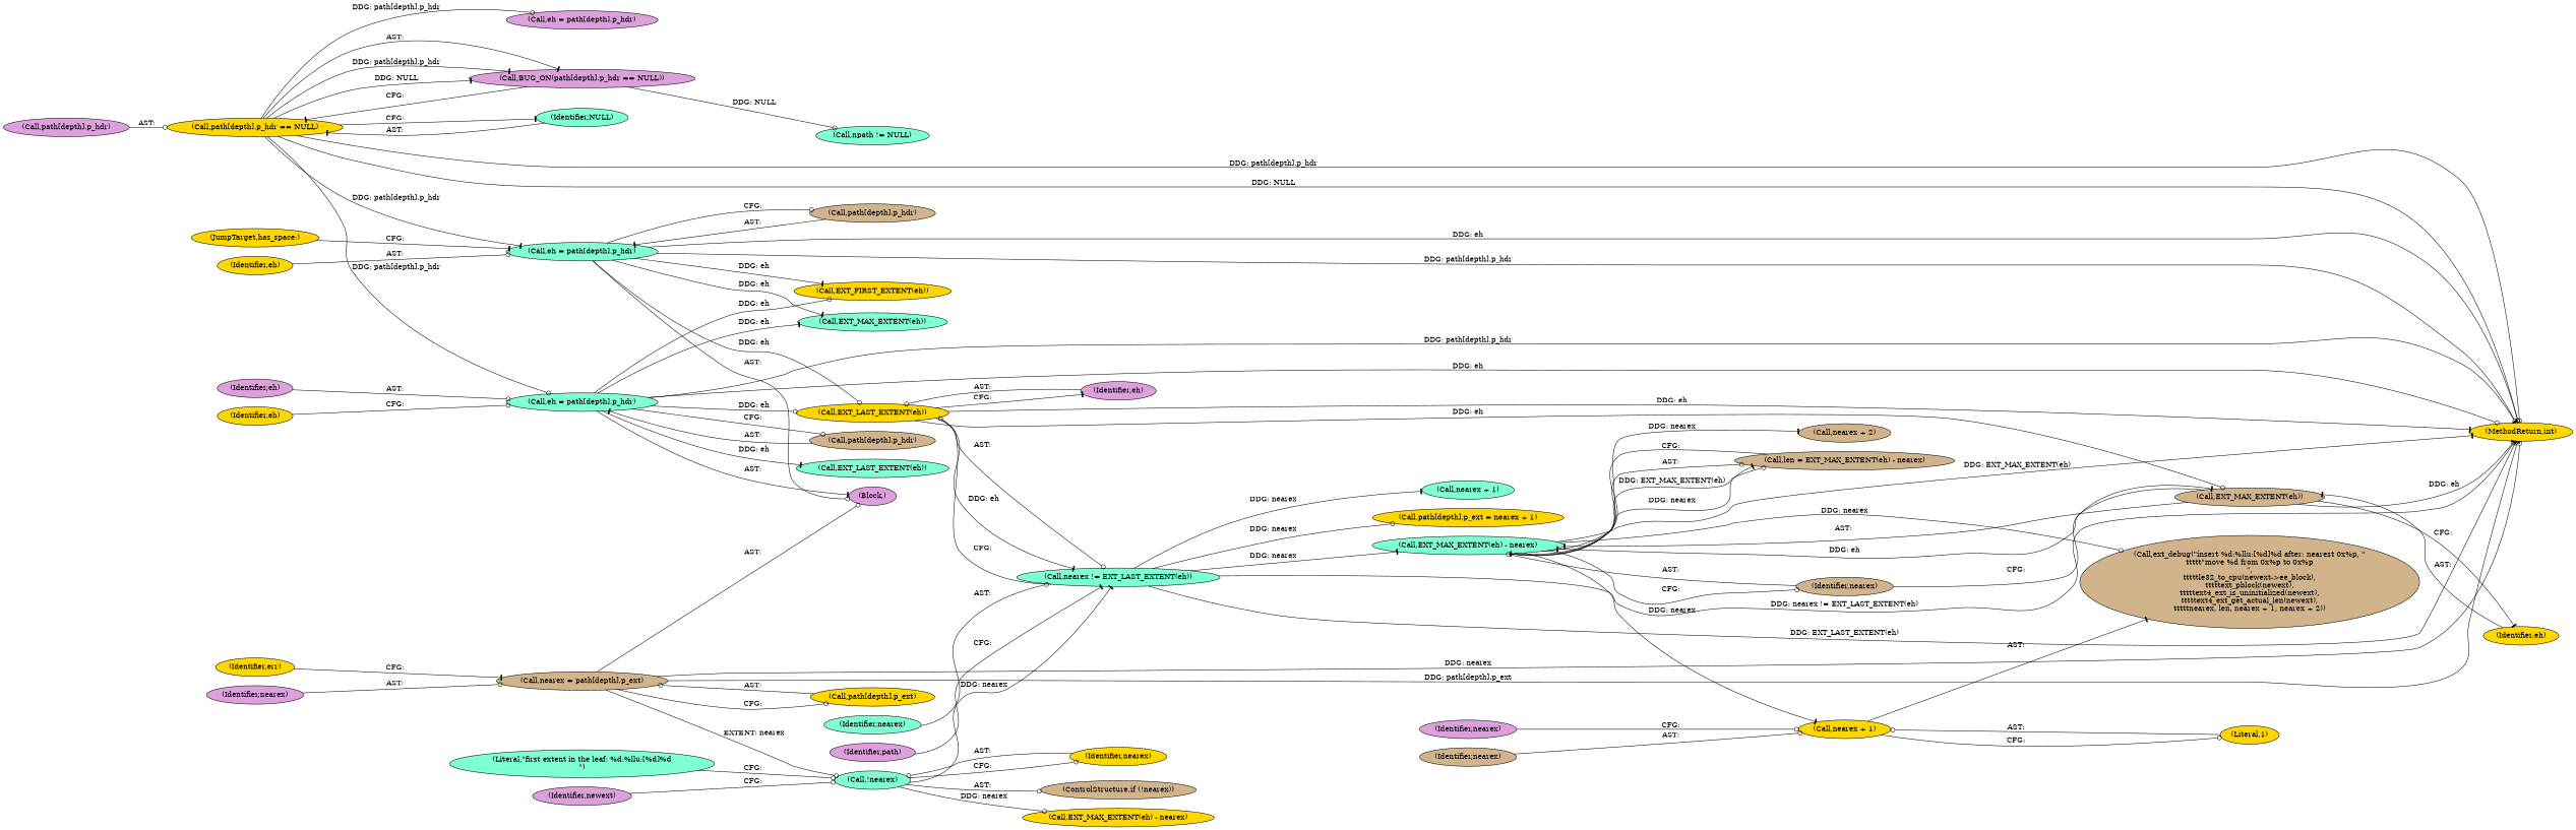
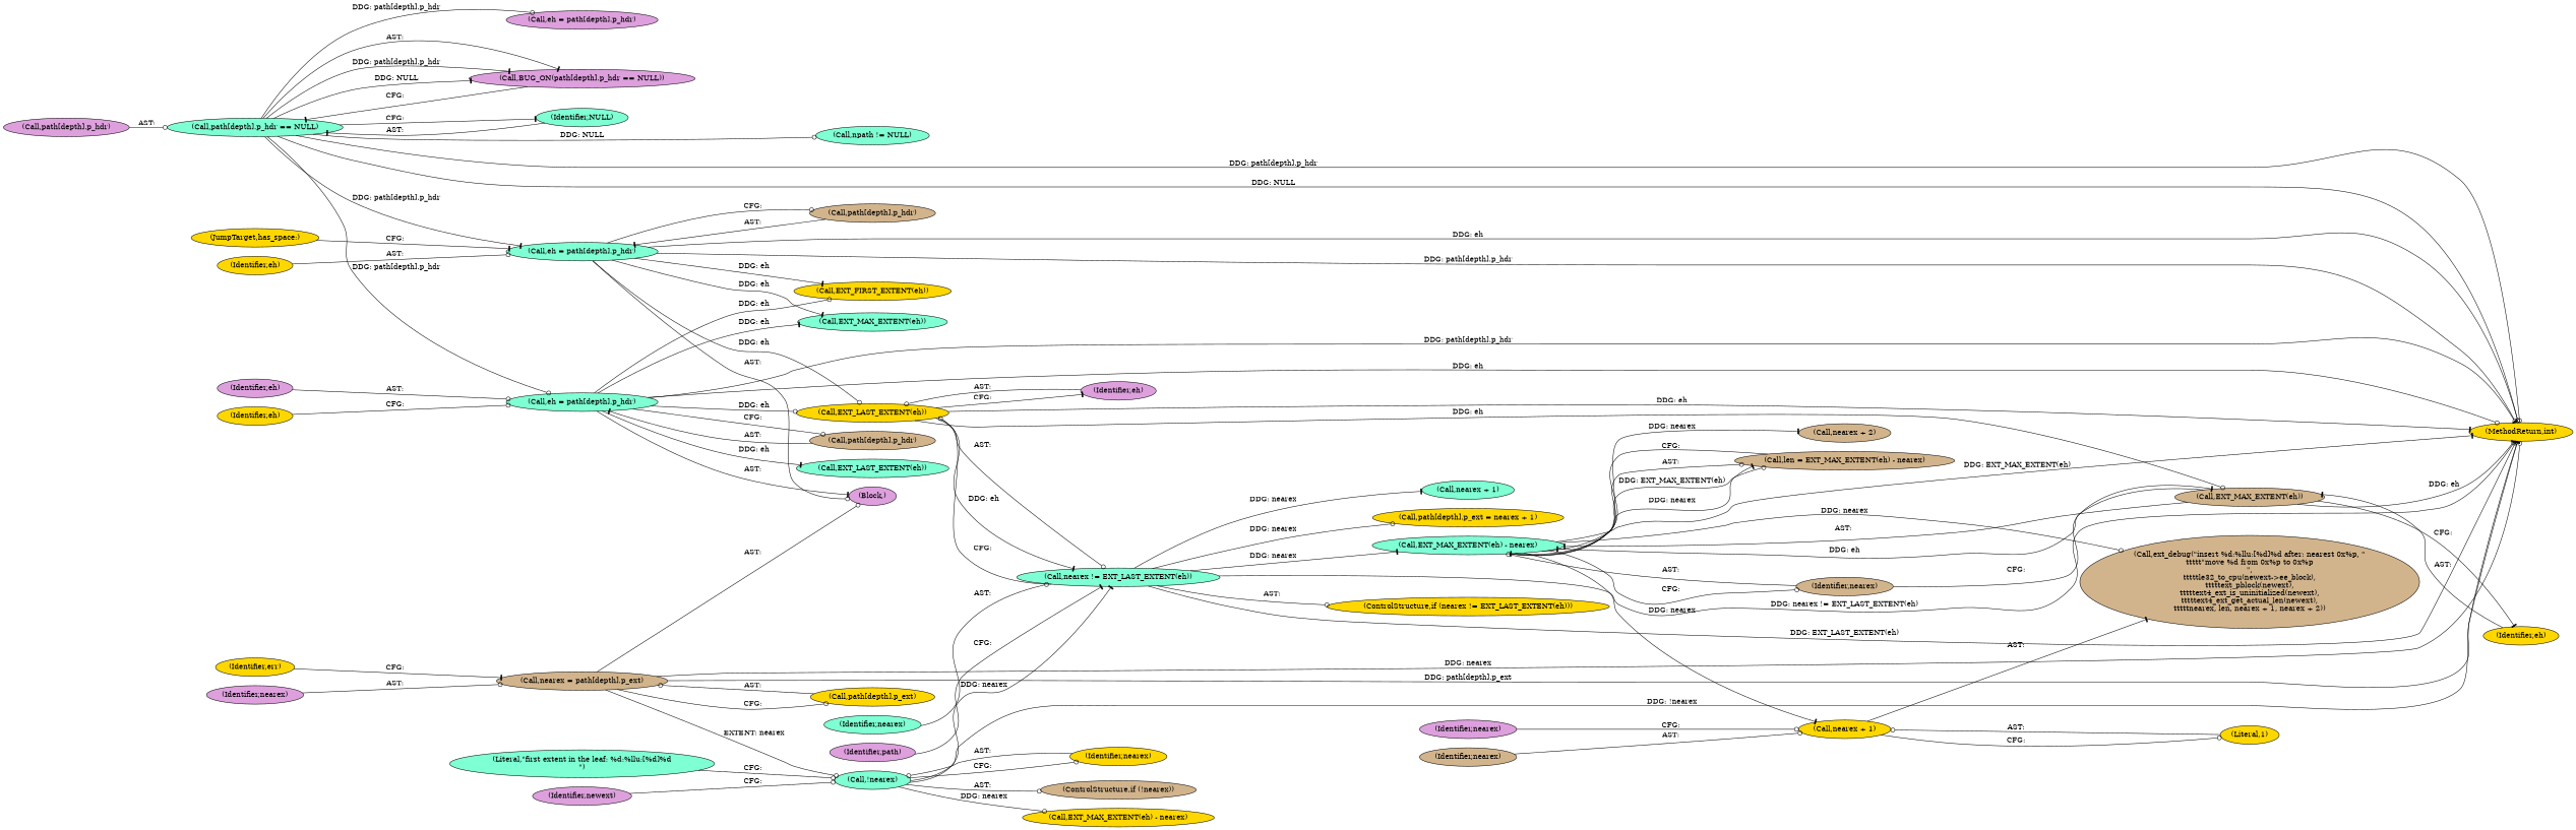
  digraph {
    rankdir=LR
    node [fillcolor=gold style=filled]
    edge [arrowhead=odot]
    n1 [label="(Call,nearex + 1)"]
    n2 [fillcolor=tan label="(Call,ext_debug(\"insert %d:%llu:[%d]%d after: nearest 0x%p, \"\n\t\t\t\t\t\"move %d from 0x%p to 0x%p\n\",\n\t\t\t\t\tle32_to_cpu(newext->ee_block),\n\t\t\t\t\text_pblock(newext),\n\t\t\t\t\text4_ext_is_uninitialized(newext),\n\t\t\t\t\text4_ext_get_actual_len(newext),\n\t\t\t\t\tnearex, len, nearex + 1, nearex + 2))"]
    n3 [label="(Literal,1)"]
    n4 [fillcolor=aquamarine label="(Call,EXT_MAX_EXTENT(eh) - nearex)"]
    n5 [fillcolor=tan label="(Call,nearex + 2)"]
    n6 [fillcolor=tan label="(Call,len = EXT_MAX_EXTENT(eh) - nearex)"]
    n7 [label="(MethodReturn,int)"]
    n8 [fillcolor=tan label="(Identifier,nearex)"]
    n9 [fillcolor=tan label="(Call,EXT_MAX_EXTENT(eh))"]
    n10 [label="(Identifier,eh)"]
    n11 [label="(Call,EXT_LAST_EXTENT(eh))"]
    n12 [fillcolor=aquamarine label="(Call,nearex != EXT_LAST_EXTENT(eh))"]
    n13 [fillcolor=plum label="(Identifier,eh)"]
+   n14 [label="(ControlStructure,if (nearex != EXT_LAST_EXTENT(eh)))"]
    n15 [fillcolor=aquamarine label="(Call,nearex + 1)"]
    n16 [label="(Call,path[depth].p_ext = nearex + 1)"]
    n17 [fillcolor=aquamarine label="(Call,eh = path[depth].p_hdr)"]
    n18 [fillcolor=tan label="(Call,path[depth].p_hdr)"]
    n19 [fillcolor=aquamarine label="(Call,EXT_LAST_EXTENT(eh))"]
    n20 [fillcolor=aquamarine label="(Call,EXT_MAX_EXTENT(eh))"]
    n21 [fillcolor=plum label="(Block,)"]
    n22 [label="(Call,EXT_FIRST_EXTENT(eh))"]
-   n23 [label="(Call,path[depth].p_hdr == NULL)"]
+   n23 [fillcolor=aquamarine label="(Call,path[depth].p_hdr == NULL)"]
    n24 [fillcolor=aquamarine label="(Call,eh = path[depth].p_hdr)"]
    n25 [fillcolor=plum label="(Call,BUG_ON(path[depth].p_hdr == NULL))"]
    n26 [fillcolor=plum label="(Call,eh = path[depth].p_hdr)"]
    n27 [fillcolor=aquamarine label="(Call,npath != NULL)"]
    n28 [fillcolor=aquamarine label="(Identifier,NULL)"]
    n29 [fillcolor=tan label="(Call,path[depth].p_hdr)"]
    n30 [fillcolor=aquamarine label="(Call,!nearex)"]
    n31 [label="(Identifier,nearex)"]
    n32 [fillcolor=tan label="(ControlStructure,if (!nearex))"]
    n33 [label="(Call,EXT_MAX_EXTENT(eh) - nearex)"]
    n34 [fillcolor=tan label="(Call,nearex = path[depth].p_ext)"]
    n35 [label="(Call,path[depth].p_ext)"]
    n36 [fillcolor=aquamarine label="(Identifier,nearex)"]
    n37 [label="(Identifier,eh)"]
    n38 [fillcolor=plum label="(Call,path[depth].p_hdr)"]
    n39 [fillcolor=aquamarine label="(Literal,\"first extent in the leaf: %d:%llu:[%d]%d\n\")"]
    n40 [fillcolor=plum label="(Identifier,path)"]
    n41 [fillcolor=plum label="(Identifier,nearex)"]
    n42 [label="(JumpTarget,has_space:)"]
    n43 [fillcolor=tan label="(Identifier,nearex)"]
    n44 [label="(Identifier,eh)"]
    n45 [fillcolor=plum label="(Identifier,eh)"]
    n46 [label="(Identifier,err)"]
    n47 [fillcolor=plum label="(Identifier,nearex)"]
    n48 [fillcolor=plum label="(Identifier,newext)"]
    n1 -> n2 [arrowhead=tee label="AST: "]
    n1 -> n3 [label="CFG: "]
    n3 -> n1 [label="AST: "]
    n4 -> n1 [arrowhead=tee label="DDG: nearex"]
    n4 -> n2 [label="DDG: nearex"]
    n4 -> n5 [arrowhead=tee label="DDG: nearex"]
    n4 -> n6 [label="AST: "]
    n4 -> n6 [label="DDG: EXT_MAX_EXTENT(eh)"]
    n4 -> n6 [arrowhead=tee label="DDG: nearex"]
    n4 -> n7 [arrowhead=tee label="DDG: EXT_MAX_EXTENT(eh)"]
    n4 -> n8 [label="CFG: "]
    n6 -> n4 [arrowhead=tee label="CFG: "]
    n8 -> n4 [label="AST: "]
    n8 -> n9 [arrowhead=tee label="CFG: "]
    n9 -> n4 [arrowhead=tee label="AST: "]
    n9 -> n4 [arrowhead=tee label="DDG: eh"]
    n9 -> n7 [arrowhead=tee label="DDG: eh"]
    n9 -> n10 [arrowhead=tee label="CFG: "]
    n10 -> n9 [arrowhead=tee label="AST: "]
    n11 -> n7 [arrowhead=tee label="DDG: eh"]
    n11 -> n9 [label="DDG: eh"]
    n11 -> n12 [label="AST: "]
    n11 -> n12 [arrowhead=tee label="DDG: eh"]
    n11 -> n13 [arrowhead=tee label="CFG: "]
    n12 -> n4 [arrowhead=tee label="DDG: nearex"]
    n12 -> n7 [label="DDG: nearex != EXT_LAST_EXTENT(eh)"]
    n12 -> n7 [label="DDG: EXT_LAST_EXTENT(eh)"]
    n12 -> n11 [label="CFG: "]
+   n12 -> n14 [label="AST: "]
    n12 -> n15 [arrowhead=tee label="DDG: nearex"]
    n12 -> n16 [label="DDG: nearex"]
    n13 -> n11 [label="AST: "]
    n17 -> n7 [arrowhead=tee label="DDG: path[depth].p_hdr"]
    n17 -> n7 [label="DDG: eh"]
    n17 -> n11 [label="DDG: eh"]
    n17 -> n18 [label="CFG: "]
    n17 -> n19 [arrowhead=tee label="DDG: eh"]
    n17 -> n20 [arrowhead=tee label="DDG: eh"]
    n17 -> n21 [arrowhead=tee label="AST: "]
    n17 -> n22 [label="DDG: eh"]
    n18 -> n17 [arrowhead=tee label="AST: "]
    n23 -> n7 [label="DDG: path[depth].p_hdr"]
    n23 -> n7 [label="DDG: NULL"]
    n23 -> n17 [label="DDG: path[depth].p_hdr"]
    n23 -> n24 [arrowhead=tee label="DDG: path[depth].p_hdr"]
    n23 -> n25 [arrowhead=tee label="AST: "]
    n23 -> n25 [arrowhead=tee label="DDG: path[depth].p_hdr"]
    n23 -> n25 [arrowhead=tee label="DDG: NULL"]
    n23 -> n26 [label="DDG: path[depth].p_hdr"]
-   n25 -> n27 [label="DDG: NULL"]
+   n23 -> n27 [label="DDG: NULL"]
    n23 -> n28 [arrowhead=tee label="CFG: "]
    n24 -> n7 [label="DDG: path[depth].p_hdr"]
    n24 -> n7 [label="DDG: eh"]
    n24 -> n11 [label="DDG: eh"]
    n24 -> n20 [arrowhead=tee label="DDG: eh"]
    n24 -> n21 [label="AST: "]
    n24 -> n22 [arrowhead=tee label="DDG: eh"]
    n24 -> n29 [label="CFG: "]
    n25 -> n23 [arrowhead=tee label="CFG: "]
    n28 -> n23 [arrowhead=tee label="AST: "]
    n29 -> n24 [arrowhead=tee label="AST: "]
+   n30 -> n7 [arrowhead=tee label="DDG: !nearex"]
    n30 -> n12 [arrowhead=tee label="DDG: nearex"]
    n30 -> n31 [label="CFG: "]
    n30 -> n32 [label="AST: "]
    n30 -> n33 [label="DDG: nearex"]
    n31 -> n30 [label="AST: "]
    n34 -> n7 [arrowhead=tee label="DDG: path[depth].p_ext"]
    n34 -> n7 [label="DDG: nearex"]
    n34 -> n21 [label="AST: "]
    n34 -> n30 [label="EXTENT: nearex"]
    n34 -> n35 [label="CFG: "]
    n35 -> n34 [label="AST: "]
    n36 -> n12 [label="AST: "]
    n37 -> n17 [label="CFG: "]
    n38 -> n23 [label="AST: "]
    n39 -> n30 [label="CFG: "]
    n40 -> n12 [arrowhead=tee label="CFG: "]
    n41 -> n1 [label="CFG: "]
    n42 -> n24 [arrowhead=tee label="CFG: "]
    n43 -> n1 [label="AST: "]
    n44 -> n24 [label="AST: "]
    n45 -> n17 [label="AST: "]
    n46 -> n34 [arrowhead=tee label="CFG: "]
    n47 -> n34 [label="AST: "]
    n48 -> n30 [label="CFG: "]
  }
